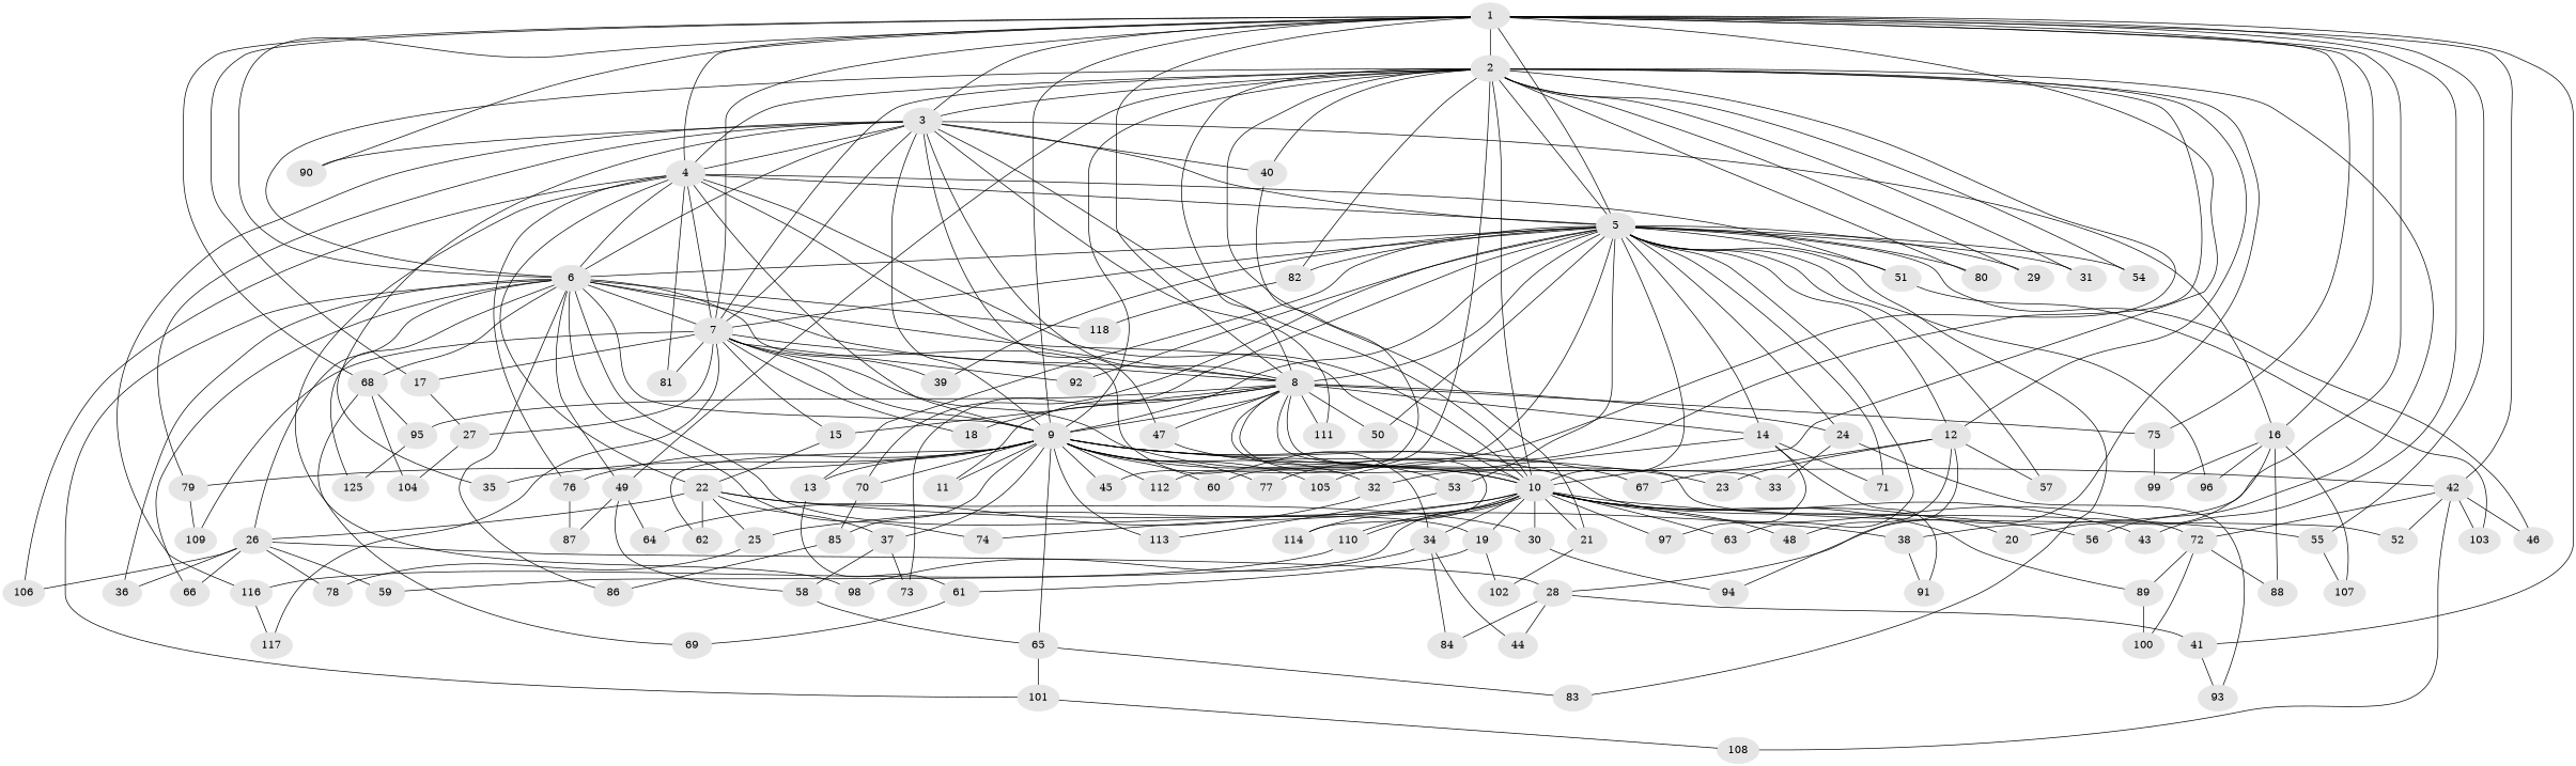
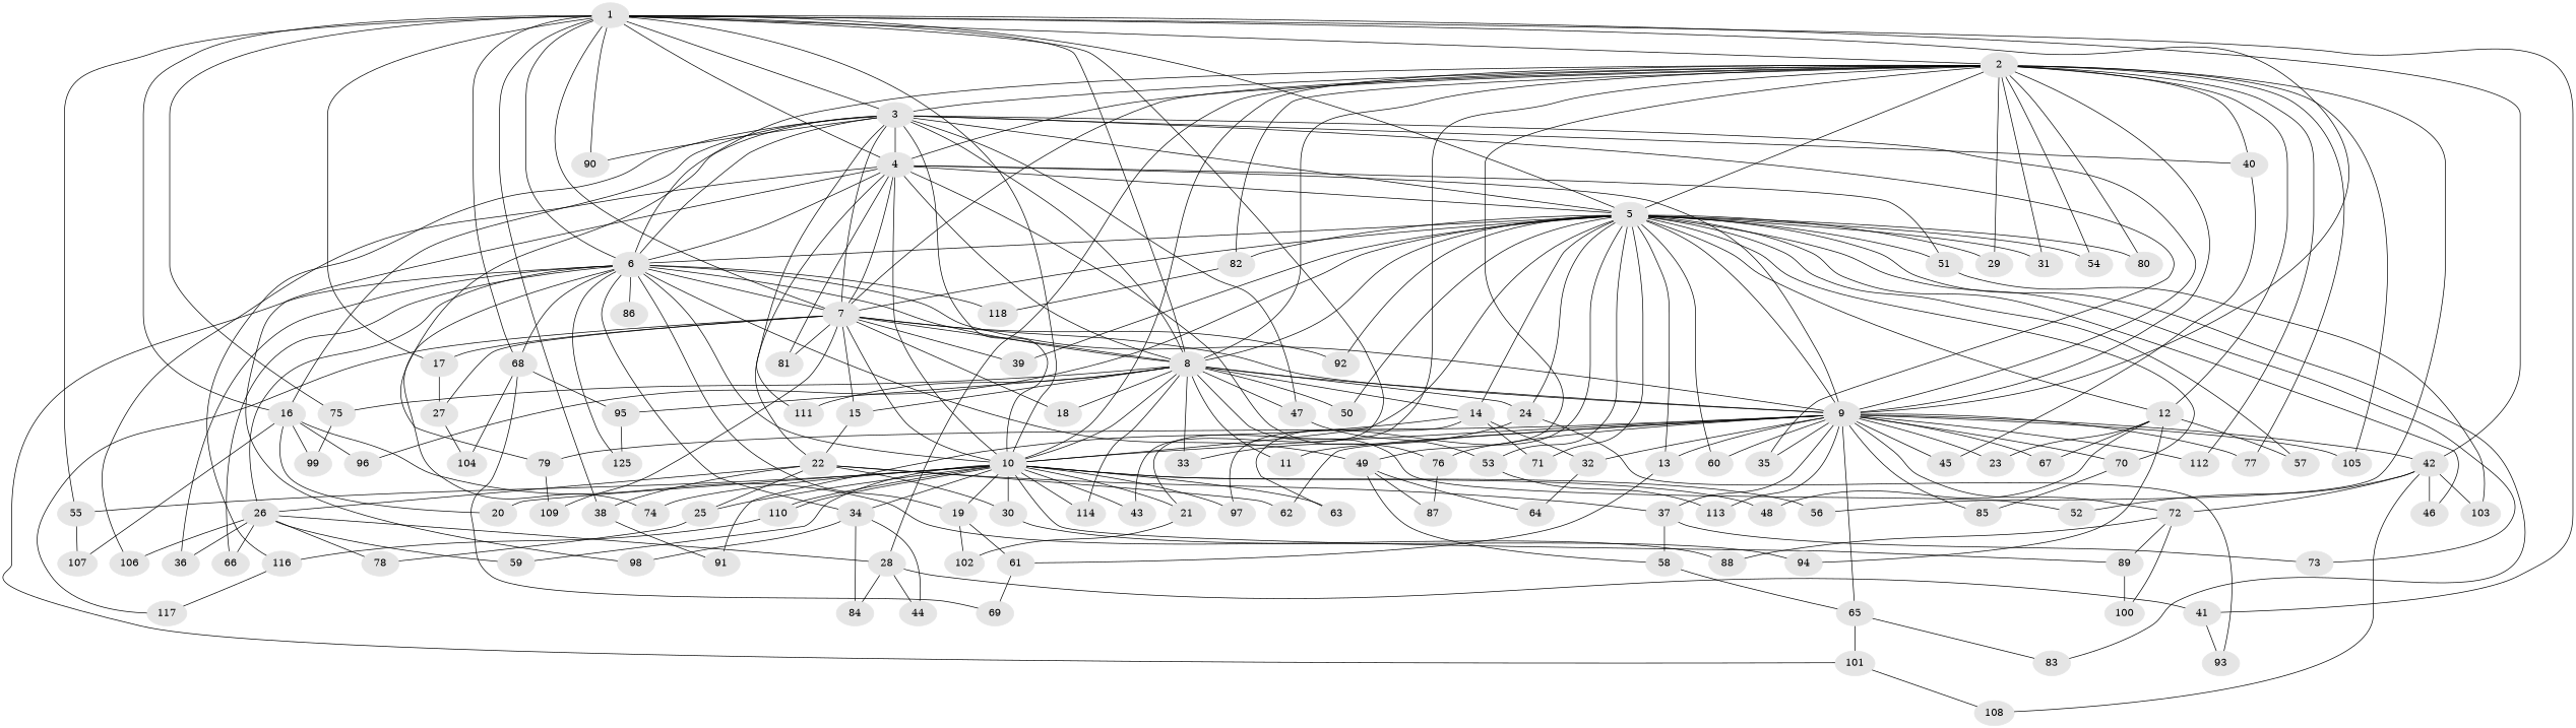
  graph {
    node [color=gray90 style=filled]
    1
    2
    3
    4
    5
    6
    7
    8
    9
    10
    16
    17
    38
    41
    42
    43
    55
    68
    75
    90
    12
    21
    28
    29
    31
    40
    49
    54
    56
    77
    80
    82
    105
    112
    35
    47
    79
    111
    116
    22
    51
    76
    81
    98
    106
    13
    14
    24
    39
    46
    50
    53
    57
    60
    63
    70
    71
    73
    83
    92
    96
    19
    26
    34
    36
    66
    74
    86
    101
    n70 [label=125]
    118
    15
    18
    27
    109
    117
    11
    33
    52
    95
    114
    23
    32
    37
    45
    62
    65
    67
    72
    85
    113
    20
    25
    30
    48
    59
    89
    97
    110
    88
    99
    107
    91
    93
    103
    108
    104
    69
    94
    102
    44
    84
    64
    58
    87
    61
    78
    100
    1 -- 2
    1 -- 3
    1 -- 4
    1 -- 5
    1 -- 6
    1 -- 7
    1 -- 8
    1 -- 9
    1 -- 10
    1 -- 16
    1 -- 17
    1 -- 38
    1 -- 41
    1 -- 42
    1 -- 43
    1 -- 55
    1 -- 68
    1 -- 75
    1 -- 90
    2 -- 3
    2 -- 4
    2 -- 5
    2 -- 6
    2 -- 7
    2 -- 8
    2 -- 9
    2 -- 10
    2 -- 12
    2 -- 21
    2 -- 28
    2 -- 29
    2 -- 31
    2 -- 40
    2 -- 49
    2 -- 54
    2 -- 56
    2 -- 77
    2 -- 80
    2 -- 82
    2 -- 105
    2 -- 112
    3 -- 4
    3 -- 5
    3 -- 6
    3 -- 7
    3 -- 8
    3 -- 9
    3 -- 10
    3 -- 16
    3 -- 90
    3 -- 40
    3 -- 35
    3 -- 47
    3 -- 79
    3 -- 111
    3 -- 116
    4 -- 5
    4 -- 6
    4 -- 7
    4 -- 8
    4 -- 9
    4 -- 10
    4 -- 22
    4 -- 51
    4 -- 76
    4 -- 81
    4 -- 98
    4 -- 106
    5 -- 6
    5 -- 7
    5 -- 8
    5 -- 9
    5 -- 10
    5 -- 12
    5 -- 29
    5 -- 31
    5 -- 54
    5 -- 80
    5 -- 82
    5 -- 51
    5 -- 13
    5 -- 14
    5 -- 24
    5 -- 39
    5 -- 46
    5 -- 50
    5 -- 53
    5 -- 57
    5 -- 60
    5 -- 63
    5 -- 70
    5 -- 71
    5 -- 73
    5 -- 83
    5 -- 92
    5 -- 96
    6 -- 7
    6 -- 8
    6 -- 9
    6 -- 10
    6 -- 68
    6 -- 49
    6 -- 19
    6 -- 26
    6 -- 34
    6 -- 36
    6 -- 66
    6 -- 74
    6 -- 86
    6 -- 101
    6 -- n70
    6 -- 118
    7 -- 8
    7 -- 9
    7 -- 10
    7 -- 17
    7 -- 81
    7 -- 39
    7 -- 92
    7 -- 15
    7 -- 18
    7 -- 27
    7 -- 109
    7 -- 117
    8 -- 9
    8 -- 10
    8 -- 75
    8 -- 47
    8 -- 111
    8 -- 14
    8 -- 24
    8 -- 50
    8 -- 15
    8 -- 18
    8 -- 11
    8 -- 33
    8 -- 52
    8 -- 95
    8 -- 114
    9 -- 10
    9 -- 42
    9 -- 77
    9 -- 105
    9 -- 112
    9 -- 35
    9 -- 79
    9 -- 76
    9 -- 13
    9 -- 60
    9 -- 70
    9 -- 11
    9 -- 23
    9 -- 32
    9 -- 37
    9 -- 45
    9 -- 62
    9 -- 65
    9 -- 67
    9 -- 72
    9 -- 85
    9 -- 113
    10 -- 43
    10 -- 55
    10 -- 21
    10 -- 56
    10 -- 63
    10 -- 19
    10 -- 34
    10 -- 74
    10 -- 114
    10 -- 20
    10 -- 25
    10 -- 30
    10 -- 48
    10 -- 59
    10 -- 89
    10 -- 97
    10 -- 110
    10 -- 110
    16 -- 96
    16 -- 20
    16 -- 88
    16 -- 99
    16 -- 107
    17 -- 27
    38 -- 91
    41 -- 93
    42 -- 46
    42 -- 52
    42 -- 72
    42 -- 103
    42 -- 108
    55 -- 107
    68 -- 95
    68 -- 104
    68 -- 69
    75 -- 99
    12 -- 57
    12 -- 23
    12 -- 67
    12 -- 48
    12 -- 94
    21 -- 102
    28 -- 41
    28 -- 44
    28 -- 84
    40 -- 45
    49 -- 64
    49 -- 58
    49 -- 87
    82 -- 118
    47 -- 53
    79 -- 109
    116 -- 117
    22 -- 38
    22 -- 26
    22 -- 37
    22 -- 62
    22 -- 25
    22 -- 30
    51 -- 103
    76 -- 87
    13 -- 61
    14 -- 71
    14 -- 32
    14 -- 97
    14 -- 91
    24 -- 33
    24 -- 93
    53 -- 113
    70 -- 85
    19 -- 102
    19 -- 61
    26 -- 28
    26 -- 106
    26 -- 36
    26 -- 66
    26 -- 59
    26 -- 78
    34 -- 98
    34 -- 44
    34 -- 84
    101 -- 108
    15 -- 22
    27 -- 104
    95 -- n70
    32 -- 64
    37 -- 73
    37 -- 58
    65 -- 83
    65 -- 101
    72 -- 89
    72 -- 88
    72 -- 100
-   85 -- 86
    25 -- 78
    30 -- 94
    89 -- 100
    110 -- 116
    58 -- 65
    61 -- 69
  }
